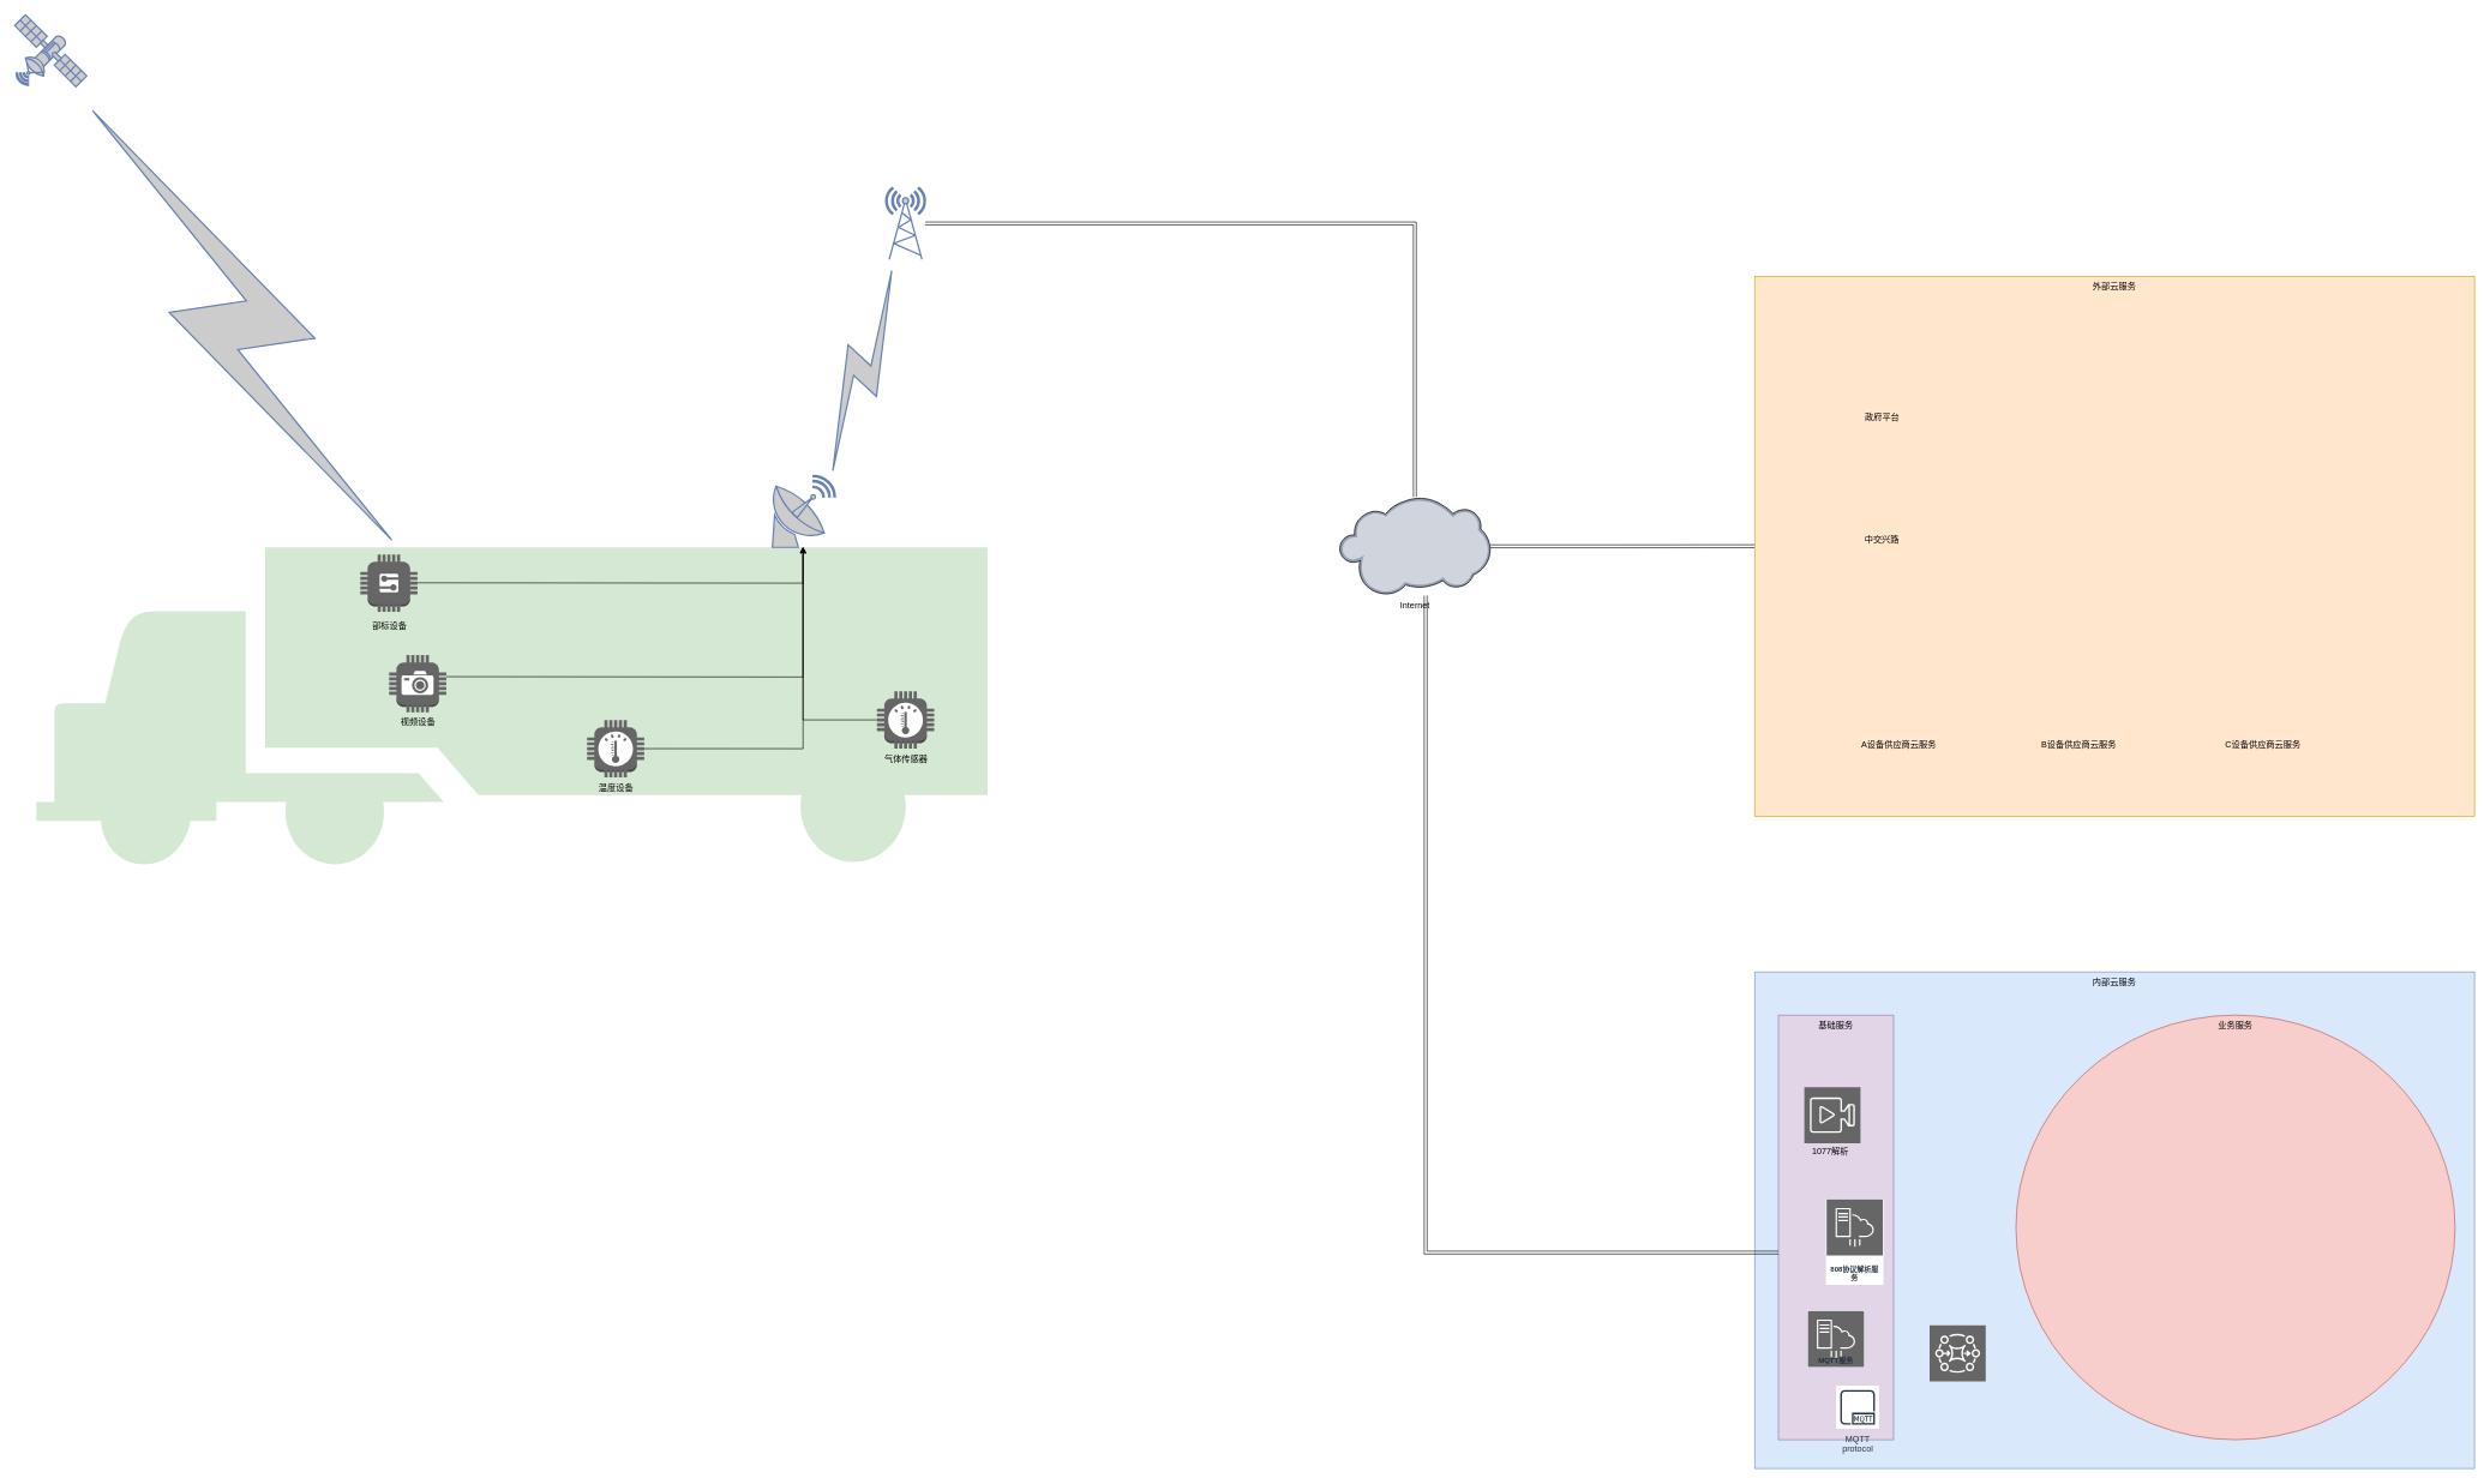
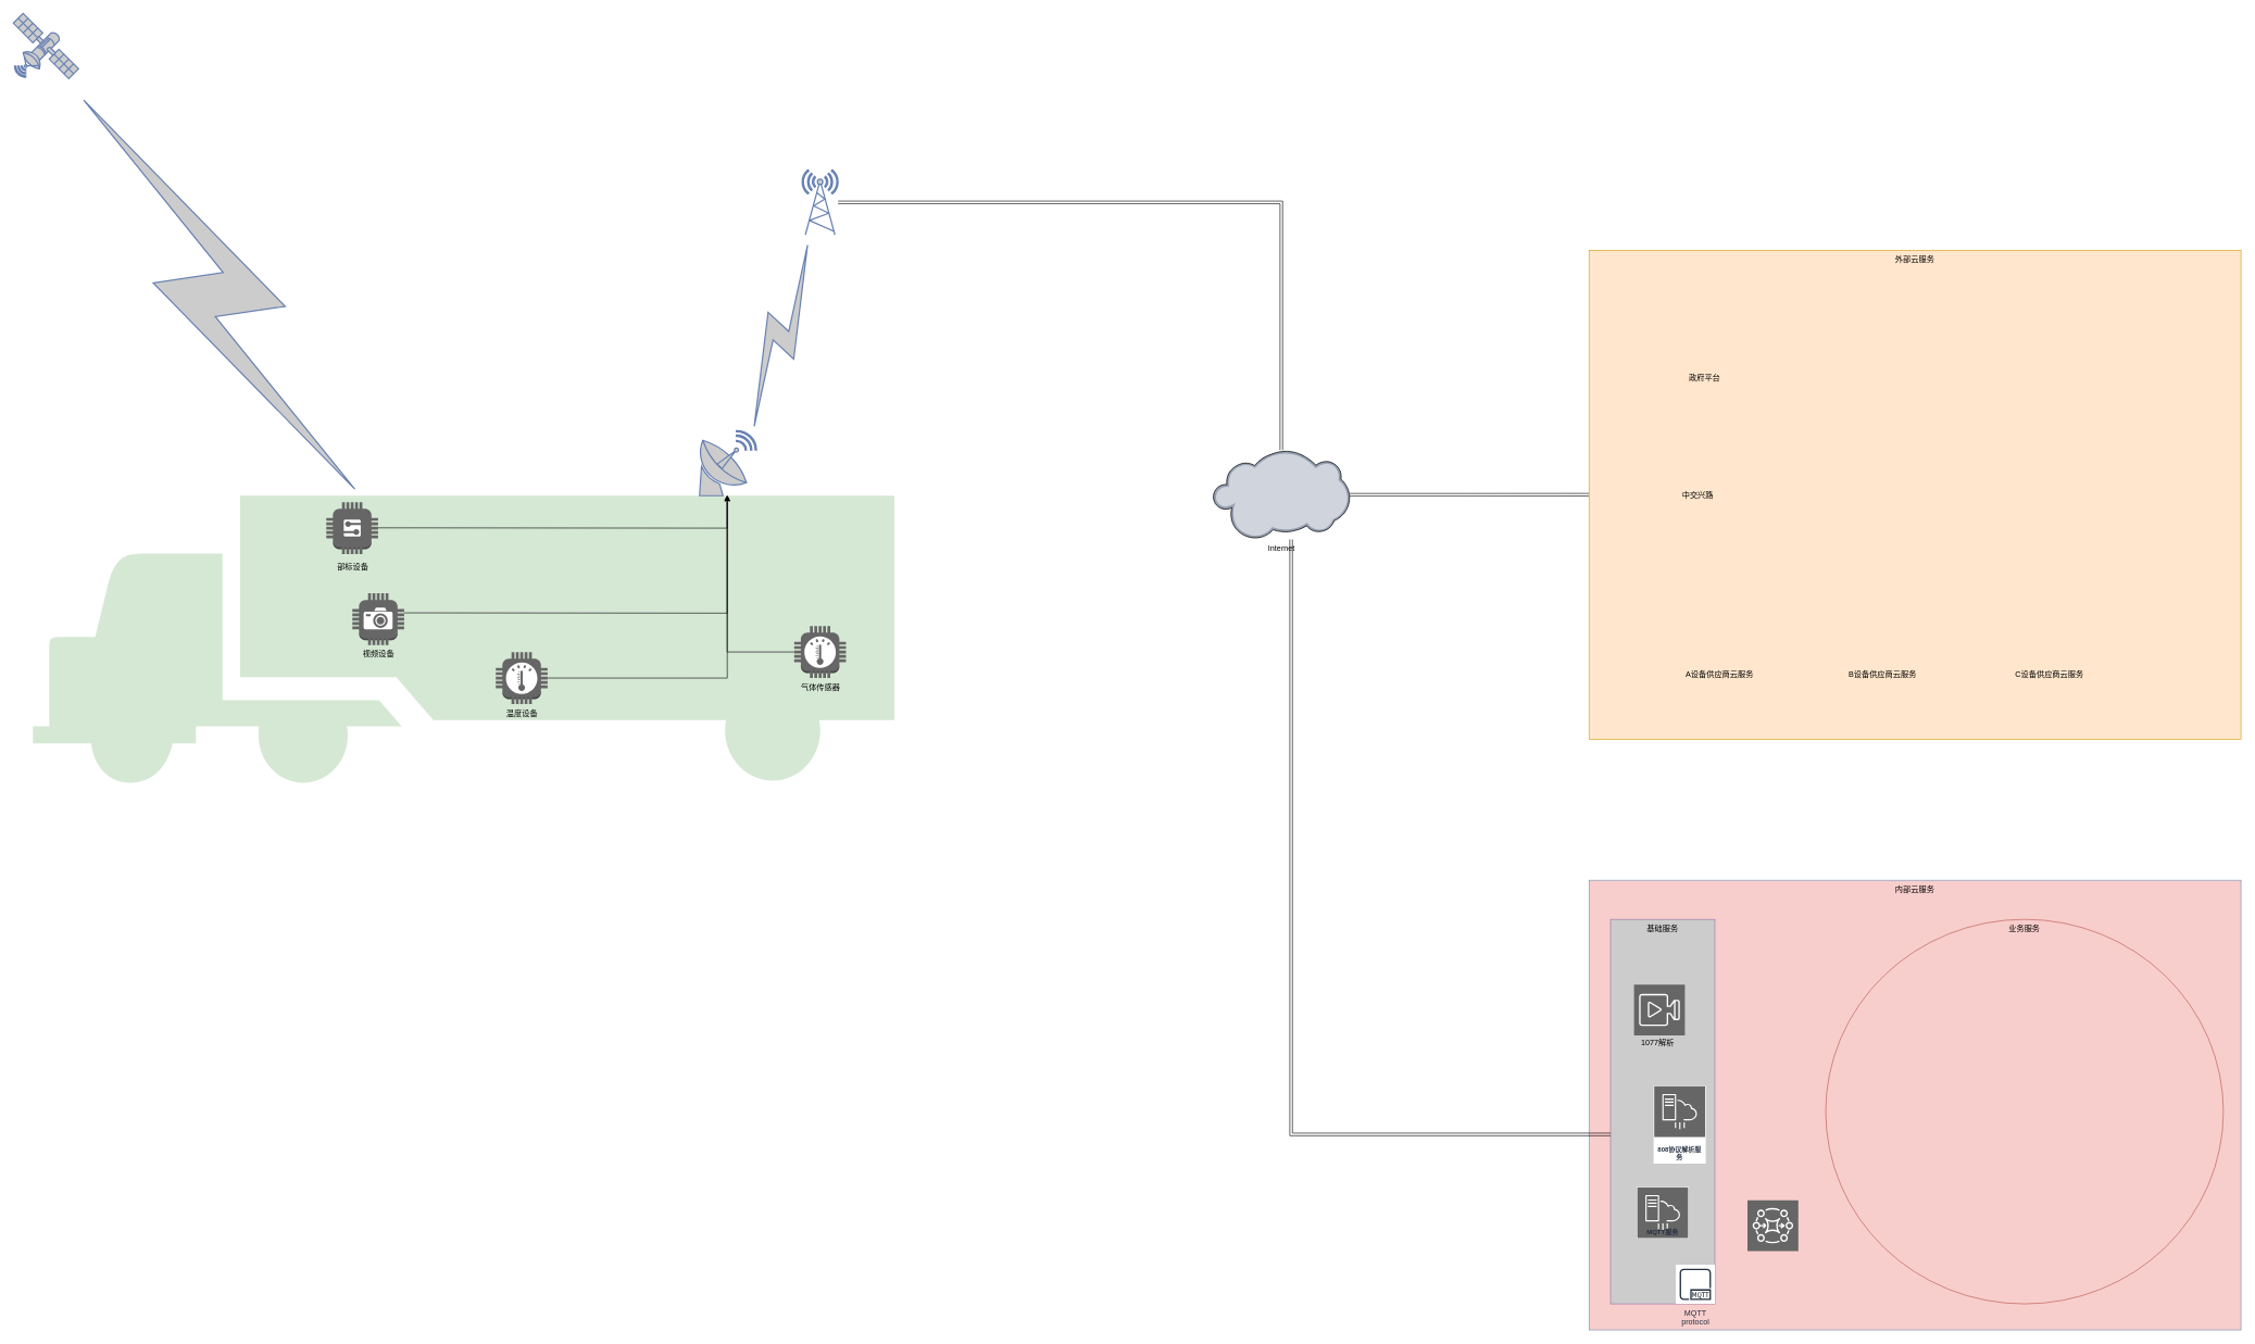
  <mxCell id="0" style=";html=1;" />
  <mxCell id="1" style=";html=1;" parent="0" />
  <mxCell id="2" value="" style="shape=mxgraph.signs.transportation.truck_4;html=1;pointerEvents=1;strokeColor=none;verticalLabelPosition=bottom;verticalAlign=top;align=center;fillColor=#D5E8D4;" parent="1" vertex="1"><mxGeometry x="50" y="760" width="1321.5" height="440.5" as="geometry" /></mxCell>
  <mxCell id="3" value="" style="edgeStyle=orthogonalEdgeStyle;shape=link;rounded=0;orthogonalLoop=1;jettySize=auto;html=1;" parent="1" source="4" target="15" edge="1"><mxGeometry relative="1" as="geometry" /></mxCell>
  <mxCell id="4" value="Internet" style="verticalLabelPosition=bottom;aspect=fixed;html=1;verticalAlign=top;strokeColor=none;align=center;outlineConnect=0;shape=mxgraph.citrix.cloud;" parent="1" vertex="1"><mxGeometry x="1860" y="690" width="210" height="137.05" as="geometry" /></mxCell>
  <mxCell id="5" value="" style="fontColor=#0066CC;verticalAlign=top;verticalLabelPosition=bottom;labelPosition=center;align=center;html=1;outlineConnect=0;fillColor=#CCCCCC;strokeColor=#6881B3;gradientColor=none;gradientDirection=north;strokeWidth=2;shape=mxgraph.networks.satellite;" parent="1" vertex="1"><mxGeometry x="20" y="20" width="100" height="100" as="geometry" /></mxCell>
  <mxCell id="6" style="edgeStyle=orthogonalEdgeStyle;rounded=0;orthogonalLoop=1;jettySize=auto;html=1;shape=link;" parent="1" source="7" target="4" edge="1"><mxGeometry relative="1" as="geometry" /></mxCell>
  <mxCell id="7" value="" style="fontColor=#0066CC;verticalAlign=top;verticalLabelPosition=bottom;labelPosition=center;align=center;html=1;outlineConnect=0;fillColor=#CCCCCC;strokeColor=#6881B3;gradientColor=none;gradientDirection=north;strokeWidth=2;shape=mxgraph.networks.radio_tower;" parent="1" vertex="1"><mxGeometry x="1230" y="260" width="55" height="100" as="geometry" /></mxCell>
  <mxCell id="8" style="edgeStyle=orthogonalEdgeStyle;rounded=0;orthogonalLoop=1;jettySize=auto;html=1;" parent="1" target="12" edge="1"><mxGeometry relative="1" as="geometry"><mxPoint x="579.5" y="809.276" as="sourcePoint" /></mxGeometry></mxCell>
  <mxCell id="9" style="edgeStyle=orthogonalEdgeStyle;rounded=0;orthogonalLoop=1;jettySize=auto;html=1;" parent="1" target="12" edge="1"><mxGeometry relative="1" as="geometry"><mxPoint x="619.5" y="939.743" as="sourcePoint" /></mxGeometry></mxCell>
  <mxCell id="10" style="edgeStyle=orthogonalEdgeStyle;rounded=0;orthogonalLoop=1;jettySize=auto;html=1;" parent="1" source="11" target="12" edge="1"><mxGeometry relative="1" as="geometry" /></mxCell>
  <mxCell id="11" value="气体传感器" style="outlineConnect=0;dashed=0;verticalLabelPosition=bottom;verticalAlign=top;align=center;html=1;shape=mxgraph.aws3.thermostat;gradientColor=none;fillColor=#666666;" parent="1" vertex="1"><mxGeometry x="1217.75" y="960" width="79.5" height="79.5" as="geometry" /></mxCell>
  <mxCell id="12" value="" style="fontColor=#0066CC;verticalAlign=top;verticalLabelPosition=bottom;labelPosition=center;align=center;html=1;outlineConnect=0;fillColor=#CCCCCC;strokeColor=#6881B3;gradientColor=none;gradientDirection=north;strokeWidth=2;shape=mxgraph.networks.satellite_dish;" parent="1" vertex="1"><mxGeometry x="1070" y="660" width="90" height="100" as="geometry" /></mxCell>
  <mxCell id="13" value="" style="html=1;outlineConnect=0;fillColor=#CCCCCC;strokeColor=#6881B3;gradientColor=none;gradientDirection=north;strokeWidth=2;shape=mxgraph.networks.comm_link_edge;html=1;exitX=0.84;exitY=0.17;exitDx=0;exitDy=0;exitPerimeter=0;" parent="1" target="5" edge="1"><mxGeometry width="100" height="100" relative="1" as="geometry"><mxPoint x="566.78" y="783.015" as="sourcePoint" /><mxPoint x="664.65" y="130" as="targetPoint" /></mxGeometry></mxCell>
  <mxCell id="14" value="" style="html=1;outlineConnect=0;fillColor=#CCCCCC;strokeColor=#6881B3;gradientColor=none;gradientDirection=north;strokeWidth=2;shape=mxgraph.networks.comm_link_edge;html=1;entryX=0.91;entryY=0.09;entryDx=0;entryDy=0;entryPerimeter=0;" parent="1" source="7" target="12" edge="1"><mxGeometry width="100" height="100" relative="1" as="geometry"><mxPoint x="589.75" y="830" as="sourcePoint" /><mxPoint x="664.65" y="130" as="targetPoint" /></mxGeometry></mxCell>
  <mxCell id="15" value="外部云服务" style="whiteSpace=wrap;html=1;verticalAlign=top;strokeColor=#d79b00;fillColor=#ffe6cc;" parent="1" vertex="1"><mxGeometry x="2437" y="383.52" width="1000" height="750" as="geometry" /></mxCell>
- <mxCell id="16" value="温度设备" style="outlineConnect=0;dashed=0;verticalLabelPosition=bottom;verticalAlign=top;align=center;html=1;shape=mxgraph.aws3.thermostat;gradientColor=none;fillColor=#666666;" vertex="1" parent="1"><mxGeometry x="815" y="1000" width="79.5" height="79.5" as="geometry" /></mxCell>
+ <mxCell id="16" value="温度设备" style="outlineConnect=0;dashed=0;verticalLabelPosition=bottom;verticalAlign=top;align=center;html=1;shape=mxgraph.aws3.thermostat;gradientColor=none;fillColor=#666666;" vertex="1" parent="1"><mxGeometry x="760" y="1000" width="79.5" height="79.5" as="geometry" /></mxCell>
  <mxCell id="17" style="edgeStyle=orthogonalEdgeStyle;rounded=0;orthogonalLoop=1;jettySize=auto;html=1;exitX=1;exitY=0.5;exitDx=0;exitDy=0;exitPerimeter=0;entryX=0.806;entryY=-0.002;entryDx=0;entryDy=0;entryPerimeter=0;" edge="1" parent="1" source="16" target="2"><mxGeometry relative="1" as="geometry"><mxPoint x="630" y="979.503" as="sourcePoint" /><mxPoint x="1115" y="770" as="targetPoint" /><Array as="points"><mxPoint x="1115" y="1040" /></Array></mxGeometry></mxCell>
  <mxCell id="18" value="视频设备" style="outlineConnect=0;dashed=0;verticalLabelPosition=bottom;verticalAlign=top;align=center;html=1;shape=mxgraph.aws3.camera;gradientColor=none;fillColor=#666666;" vertex="1" parent="1"><mxGeometry x="540" y="909.76" width="79.5" height="79.5" as="geometry" /></mxCell>
  <mxCell id="19" value="" style="outlineConnect=0;dashed=0;verticalLabelPosition=bottom;verticalAlign=top;align=center;html=1;shape=mxgraph.aws3.generic;gradientColor=none;fillColor=#666666;" vertex="1" parent="1"><mxGeometry x="500" y="770" width="79.5" height="79.5" as="geometry" /></mxCell>
  <mxCell id="20" value="部标设备" style="text;html=1;strokeColor=none;fillColor=none;align=center;verticalAlign=middle;whiteSpace=wrap;rounded=0;" vertex="1" parent="1"><mxGeometry x="515.75" y="860" width="50.25" height="20" as="geometry" /></mxCell>
  <mxCell id="21" value="" style="shape=image;html=1;verticalAlign=top;verticalLabelPosition=bottom;labelBackgroundColor=#ffffff;imageAspect=0;aspect=fixed;image=https://cdn2.iconfinder.com/data/icons/competitive-strategy-and-corporate-training/512/151_cloud_network_server_internet_data_network_cloud_smart_computing-128.png;fillColor=#666666;" vertex="1" parent="1"><mxGeometry x="2823.25" y="891.76" width="128" height="128" as="geometry" /></mxCell>
  <mxCell id="22" value="C设备供应商云服务" style="text;html=1;strokeColor=none;fillColor=none;align=center;verticalAlign=middle;whiteSpace=wrap;rounded=0;" vertex="1" parent="1"><mxGeometry x="3066" y="1030.24" width="154.5" height="10" as="geometry" /></mxCell>
  <mxCell id="23" value="" style="shape=image;html=1;verticalAlign=top;verticalLabelPosition=bottom;labelBackgroundColor=#ffffff;imageAspect=0;aspect=fixed;image=https://cdn2.iconfinder.com/data/icons/competitive-strategy-and-corporate-training/512/151_cloud_network_server_internet_data_network_cloud_smart_computing-128.png;fillColor=#666666;" vertex="1" parent="1"><mxGeometry x="3077.25" y="880" width="132" height="132" as="geometry" /></mxCell>
  <mxCell id="24" value="" style="shape=image;html=1;verticalAlign=top;verticalLabelPosition=bottom;labelBackgroundColor=#ffffff;imageAspect=0;aspect=fixed;image=https://cdn1.iconfinder.com/data/icons/cloud-72/64/big-data-analysis-input-server-run-cloud-128.png;fillColor=#666666;" vertex="1" parent="1"><mxGeometry x="2553.5" y="420" width="128" height="128" as="geometry" /></mxCell>
  <mxCell id="25" value="" style="shape=image;html=1;verticalAlign=top;verticalLabelPosition=bottom;labelBackgroundColor=#ffffff;imageAspect=0;aspect=fixed;image=https://cdn1.iconfinder.com/data/icons/cloud-72/64/CPU-processor-cloud-infrastructure-virtual-server-128.png;fillColor=#666666;" vertex="1" parent="1"><mxGeometry x="2553.5" y="612" width="128" height="128" as="geometry" /></mxCell>
- <mxCell id="26" value="中交兴路" style="text;html=1;strokeColor=none;fillColor=none;align=center;verticalAlign=middle;whiteSpace=wrap;rounded=0;" vertex="1" parent="1"><mxGeometry x="2586" y="740" width="56" height="20" as="geometry" /></mxCell>
+ <mxCell id="26" value="中交兴路" style="text;html=1;strokeColor=none;fillColor=none;align=center;verticalAlign=middle;whiteSpace=wrap;rounded=0;" vertex="1" parent="1"><mxGeometry x="2576" y="750" width="56" height="20" as="geometry" /></mxCell>
  <mxCell id="27" value="政府平台" style="text;html=1;strokeColor=none;fillColor=none;align=center;verticalAlign=middle;whiteSpace=wrap;rounded=0;" vertex="1" parent="1"><mxGeometry x="2536.75" y="573" width="154.5" height="12" as="geometry" /></mxCell>
  <mxCell id="28" value="A设备供应商云服务" style="text;html=1;strokeColor=none;fillColor=none;align=center;verticalAlign=middle;whiteSpace=wrap;rounded=0;" vertex="1" parent="1"><mxGeometry x="2560" y="1030" width="154.5" height="10" as="geometry" /></mxCell>
  <mxCell id="29" value="" style="shape=image;html=1;verticalAlign=top;verticalLabelPosition=bottom;labelBackgroundColor=#ffffff;imageAspect=0;aspect=fixed;image=https://cdn2.iconfinder.com/data/icons/competitive-strategy-and-corporate-training/512/151_cloud_network_server_internet_data_network_cloud_smart_computing-128.png;fillColor=#666666;" vertex="1" parent="1"><mxGeometry x="2573.25" y="885.51" width="128" height="128" as="geometry" /></mxCell>
  <mxCell id="30" value="B设备供应商云服务" style="text;html=1;strokeColor=none;fillColor=none;align=center;verticalAlign=middle;whiteSpace=wrap;rounded=0;" vertex="1" parent="1"><mxGeometry x="2810" y="1030" width="154.5" height="10.24" as="geometry" /></mxCell>
- <mxCell id="31" value="内部云服务" style="whiteSpace=wrap;html=1;verticalAlign=top;strokeColor=#6c8ebf;fillColor=#dae8fc;" vertex="1" parent="1"><mxGeometry x="2437" y="1350" width="1000" height="690" as="geometry" /></mxCell>
- <mxCell id="32" value="基础服务" style="whiteSpace=wrap;html=1;verticalAlign=top;strokeColor=#9673a6;fillColor=#e1d5e7;" vertex="1" parent="1"><mxGeometry x="2470" y="1410" width="160" height="590" as="geometry" /></mxCell>
+ <mxCell id="31" value="内部云服务" style="whiteSpace=wrap;html=1;verticalAlign=top;strokeColor=#6c8ebf;fillColor=#f8cecc;" vertex="1" parent="1"><mxGeometry x="2437" y="1350" width="1000" height="690" as="geometry" /></mxCell>
+ <mxCell id="32" value="基础服务" style="whiteSpace=wrap;html=1;verticalAlign=top;strokeColor=#9673a6;fillColor=#cccccc;" vertex="1" parent="1"><mxGeometry x="2470" y="1410" width="160" height="590" as="geometry" /></mxCell>
  <mxCell id="33" value="业务服务" style="ellipse;whiteSpace=wrap;html=1;verticalAlign=top;strokeColor=#b85450;fillColor=#f8cecc;" vertex="1" parent="1"><mxGeometry x="2800" y="1410" width="610" height="590" as="geometry" /></mxCell>
  <mxCell id="34" value="" style="points=[[0,0,0],[0.25,0,0],[0.5,0,0],[0.75,0,0],[1,0,0],[0,1,0],[0.25,1,0],[0.5,1,0],[0.75,1,0],[1,1,0],[0,0.25,0],[0,0.5,0],[0,0.75,0],[1,0.25,0],[1,0.5,0],[1,0.75,0]];outlineConnect=0;fontColor=#232F3E;gradientDirection=north;strokeColor=#ffffff;dashed=0;verticalLabelPosition=bottom;verticalAlign=top;align=center;html=1;fontSize=12;fontStyle=0;aspect=fixed;shape=mxgraph.aws4.resourceIcon;resIcon=mxgraph.aws4.media_services;fillColor=#666666;gradientColor=#666666;" vertex="1" parent="1"><mxGeometry x="2506" y="1510" width="78" height="78" as="geometry" /></mxCell>
  <mxCell id="35" value="" style="edgeStyle=orthogonalEdgeStyle;shape=link;rounded=0;orthogonalLoop=1;jettySize=auto;html=1;" edge="1" parent="1" source="4" target="32"><mxGeometry relative="1" as="geometry"><mxPoint x="1950" y="860" as="sourcePoint" /><mxPoint x="2250" y="1740" as="targetPoint" /><Array as="points"><mxPoint x="1980" y="1740" /></Array></mxGeometry></mxCell>
  <mxCell id="36" value="808协议解析服务" style="outlineConnect=0;fontColor=#232F3E;gradientColor=none;strokeColor=#ffffff;dashed=0;verticalLabelPosition=middle;verticalAlign=bottom;align=center;html=1;whiteSpace=wrap;fontSize=10;fontStyle=1;spacing=3;shape=mxgraph.aws4.productIcon;prIcon=mxgraph.aws4.server_migration_service;fillColor=#666666;" vertex="1" parent="1"><mxGeometry x="2536" y="1665" width="80" height="120" as="geometry" /></mxCell>
  <mxCell id="37" value="1077解析" style="text;html=1;strokeColor=none;fillColor=none;align=center;verticalAlign=middle;whiteSpace=wrap;rounded=0;" vertex="1" parent="1"><mxGeometry x="2513.5" y="1590" width="56.5" height="20" as="geometry" /></mxCell>
  <mxCell id="38" value="MQTT服务" style="outlineConnect=0;fontColor=#232F3E;gradientColor=none;strokeColor=#ffffff;dashed=0;verticalLabelPosition=middle;verticalAlign=bottom;align=center;html=1;whiteSpace=wrap;fontSize=10;fontStyle=1;spacing=3;shape=mxgraph.aws4.productIcon;prIcon=mxgraph.aws4.server_migration_service;fillColor=#666666;" vertex="1" parent="1"><mxGeometry x="2510" y="1820" width="80" height="80" as="geometry" /></mxCell>
- <mxCell id="39" value="MQTT&#10;protocol" style="outlineConnect=0;fontColor=#232F3E;gradientColor=none;strokeColor=#232F3E;fillColor=#ffffff;dashed=0;verticalLabelPosition=bottom;verticalAlign=top;align=center;html=1;fontSize=12;fontStyle=0;aspect=fixed;shape=mxgraph.aws4.resourceIcon;resIcon=mxgraph.aws4.mqtt_protocol;" vertex="1" parent="1"><mxGeometry x="2550" y="1925" width="60" height="60" as="geometry" /></mxCell>
+ <mxCell id="39" value="MQTT&#10;protocol" style="outlineConnect=0;fontColor=#232F3E;gradientColor=none;strokeColor=#232F3E;fillColor=#ffffff;dashed=0;verticalLabelPosition=bottom;verticalAlign=top;align=center;html=1;fontSize=12;fontStyle=0;aspect=fixed;shape=mxgraph.aws4.resourceIcon;resIcon=mxgraph.aws4.mqtt_protocol;" vertex="1" parent="1"><mxGeometry x="2570" y="1940" width="60" height="60" as="geometry" /></mxCell>
  <mxCell id="40" value="" style="points=[[0,0,0],[0.25,0,0],[0.5,0,0],[0.75,0,0],[1,0,0],[0,1,0],[0.25,1,0],[0.5,1,0],[0.75,1,0],[1,1,0],[0,0.25,0],[0,0.5,0],[0,0.75,0],[1,0.25,0],[1,0.5,0],[1,0.75,0]];outlineConnect=0;fontColor=#232F3E;gradientDirection=north;strokeColor=#ffffff;dashed=0;verticalLabelPosition=bottom;verticalAlign=top;align=center;html=1;fontSize=12;fontStyle=0;aspect=fixed;shape=mxgraph.aws4.resourceIcon;resIcon=mxgraph.aws4.mq;fillColor=#666666;gradientColor=#666666;" vertex="1" parent="1"><mxGeometry x="2680" y="1841" width="78" height="78" as="geometry" /></mxCell>
